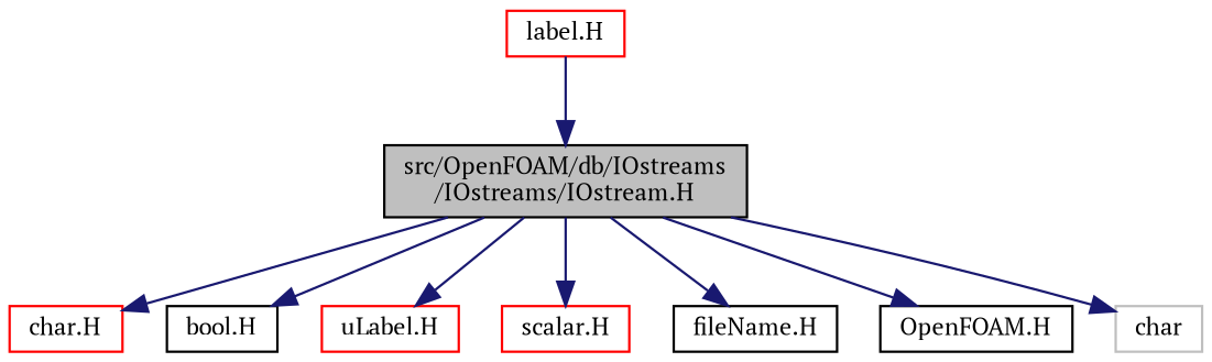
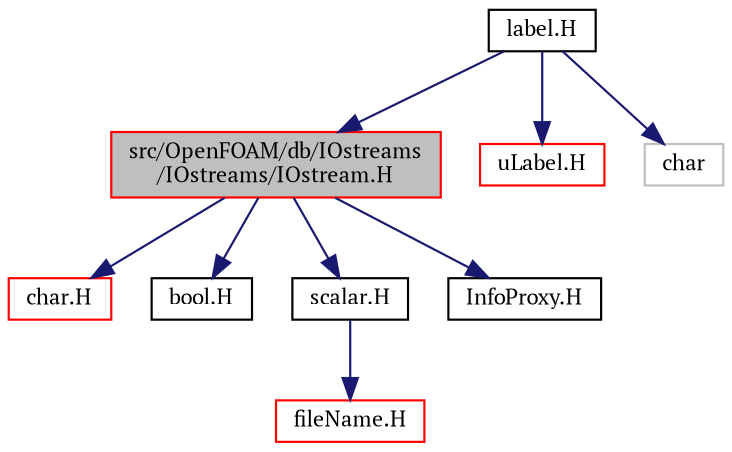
  digraph {
    fontname="PT Serif"
    node [color=red fontname="PT Serif" fontsize=10 shape=record]
    edge [color=midnightblue fontname="PT Serif" fontsize=10 labelfontname=Helvetica labelfontsize=10 style=solid]
-   n1 [color=black fillcolor=grey75 fontcolor=black height=0.2 label="src/OpenFOAM/db/IOstreams\l/IOstreams/IOstream.H" style=filled width=0.4]
+   n1 [fillcolor=grey75 fontcolor=black height=0.2 label="src/OpenFOAM/db/IOstreams\l/IOstreams/IOstream.H" style=filled width=0.4]
    n2 [height=0.2 label="char.H" width=0.4]
    n3 [color=black height=0.2 label="bool.H" width=0.4]
    n4 [height=0.2 label="uLabel.H" width=0.4]
-   n5 [height=0.2 label="scalar.H" width=0.4]
-   n6 [color=black height=0.2 label="fileName.H" width=0.4]
-   n7 [color=black height=0.2 label="OpenFOAM.H" width=0.4]
+   n5 [color=black height=0.2 label="scalar.H" width=0.4]
+   n6 [height=0.2 label="fileName.H" width=0.4]
+   n7 [color=black height=0.2 label="InfoProxy.H" width=0.4]
    n8 [color=grey75 height=0.2 label=char width=0.4]
-   n9 [height=0.2 label="label.H" width=0.4]
+   n9 [color=black height=0.2 label="label.H" width=0.4]
    n1 -> n2
    n1 -> n3
-   n1 -> n4
+   n9 -> n4
    n1 -> n5
-   n1 -> n6
+   n5 -> n6
    n1 -> n7
-   n1 -> n8
+   n9 -> n8
    n9 -> n1
  }
